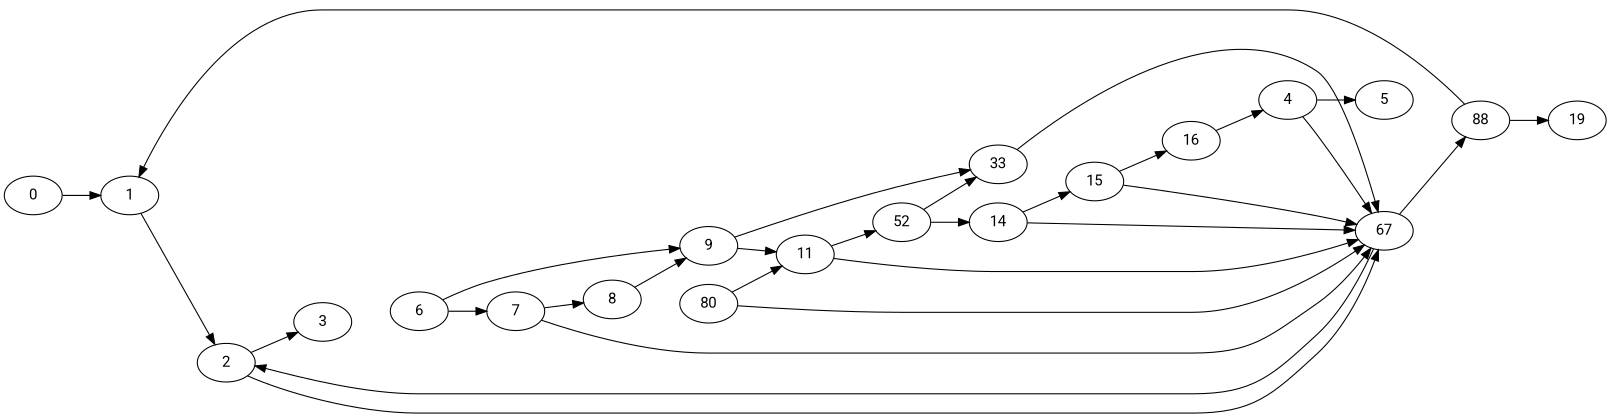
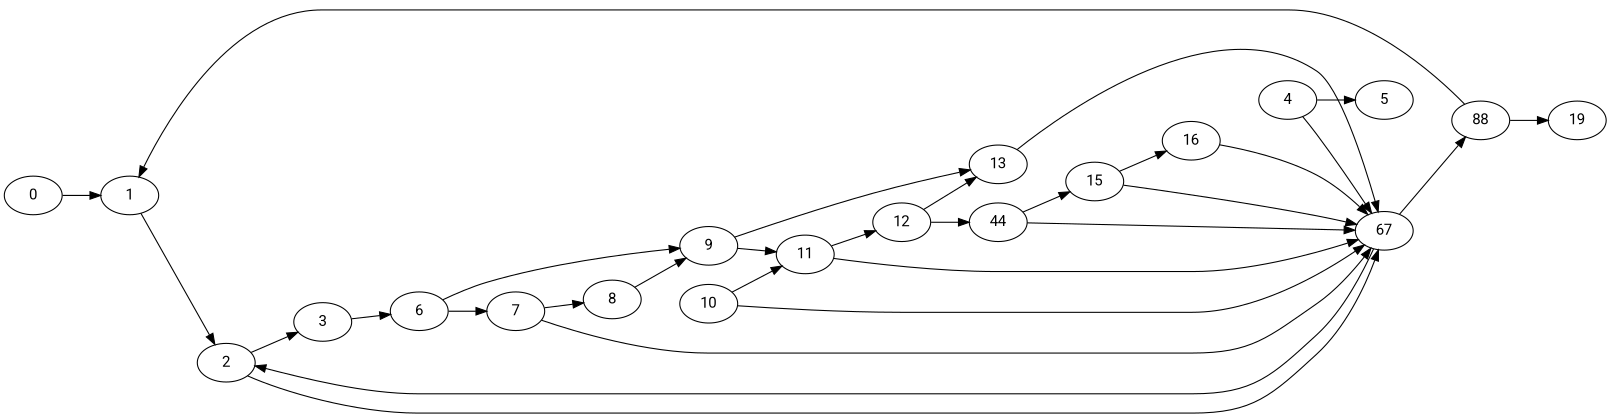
  digraph {
    fontname=Roboto
    rankdir=LR
    node [fontname=Roboto]
    edge [fontname=Roboto]
    0
    1
    2
    3
    n5 [label=67]
    6
    n7 [label=88]
    4
    5
    7
    9
    8
-   13 [label=33]
+   13
    11
-   10 [label=80]
-   12 [label=52]
-   14
+   10
+   12
+   14 [label=44]
    15
    16
    19
    0 -> 1
    1 -> 2
    2 -> 3
    2 -> n5
+   3 -> 6
    n5 -> 2
    n5 -> n7
    6 -> 7
    6 -> 9
    n7 -> 1
    n7 -> 19
    4 -> n5
    4 -> 5
    7 -> n5
    7 -> 8
    9 -> 13
    9 -> 11
    8 -> 9
    13 -> n5
    11 -> n5
    11 -> 12
    10 -> n5
    10 -> 11
    12 -> 13
    12 -> 14
    14 -> n5
    14 -> 15
    15 -> n5
    15 -> 16
-   16 -> 4
+   16 -> n5
  }
